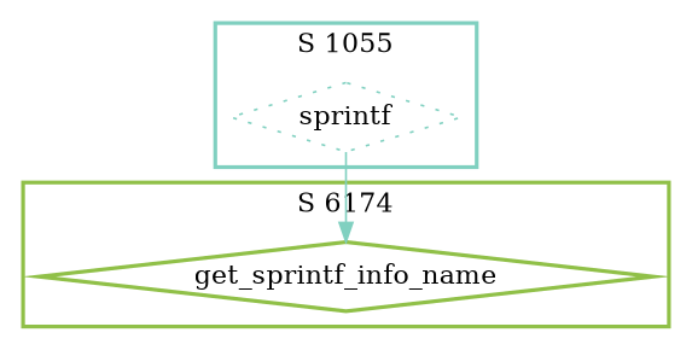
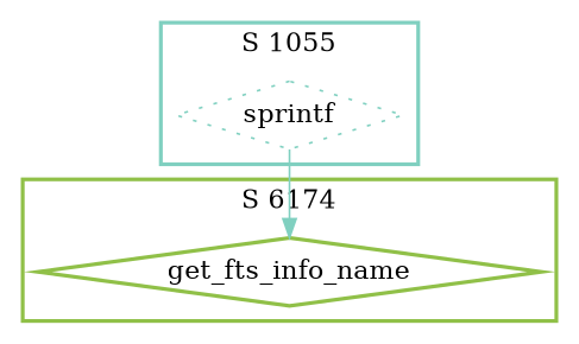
  digraph {
    node [shape=diamond]
-   n1 [color="#90C048" label=get_sprintf_info_name style=bold]
+   n1 [color="#90C048" label=get_fts_info_name style=bold]
    n2 [color="#80D0C0" label=sprintf style=dotted]
    subgraph cluster_1 {
      color="#90C048"
      label="S 6174"
      style=bold
      n1
    }
    subgraph cluster_2 {
      color="#80D0C0"
      label="S 1055"
      style=bold
      n2
    }
    n2 -> n1 [color="#80D0C0"]
  }
